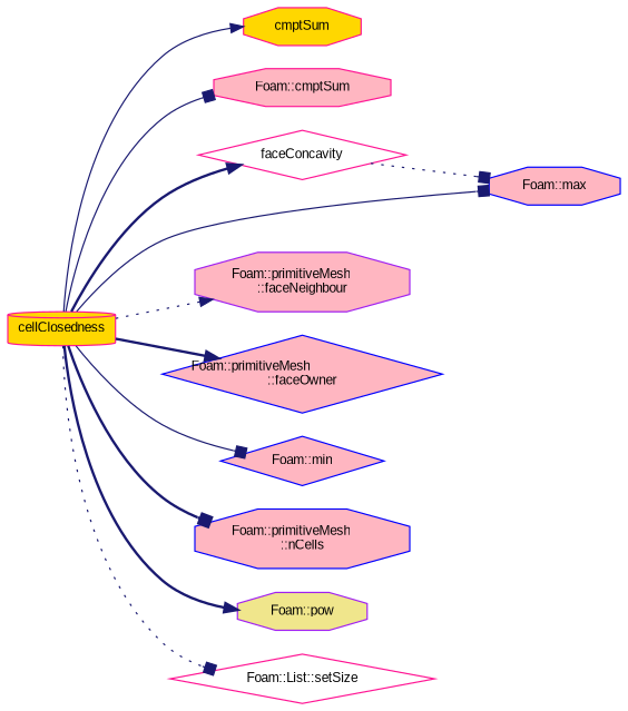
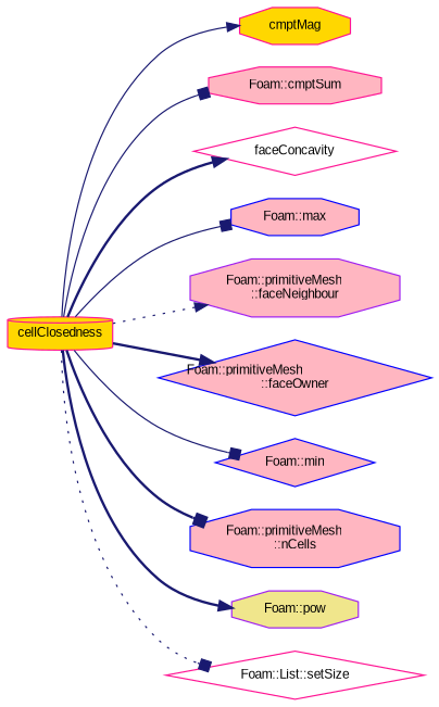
  digraph {
    fontname="Liberation Sans"
    rankdir=LR
    node [color=deeppink fillcolor=lightpink fontname="Liberation Sans" fontsize=10 shape=octagon style=filled]
    edge [arrowhead=box color=midnightblue fontname="Liberation Sans" fontsize=10 labelfontname=FreeSans labelfontsize=10 style=solid]
    n1 [fillcolor=gold fontcolor=black height=0.2 label=cellClosedness shape=cylinder width=0.4]
-   n2 [fillcolor=gold height=0.2 label=cmptSum width=0.4]
+   n2 [fillcolor=gold height=0.2 label=cmptMag width=0.4]
    n3 [height=0.2 label="Foam::cmptSum" width=0.4]
    n4 [fillcolor=white height=0.2 label=faceConcavity shape=diamond width=0.4]
    n5 [color=blue height=0.2 label="Foam::max" width=0.4]
    n6 [color=purple height=0.2 label="Foam::primitiveMesh\l::faceNeighbour" width=0.4]
    n7 [color=blue height=0.2 label="Foam::primitiveMesh\l::faceOwner" shape=diamond width=0.4]
    n8 [color=blue height=0.2 label="Foam::min" shape=diamond width=0.4]
    n9 [color=blue height=0.2 label="Foam::primitiveMesh\l::nCells" width=0.4]
    n10 [color=purple fillcolor=khaki height=0.2 label="Foam::pow" width=0.4]
    n11 [fillcolor=white height=0.2 label="Foam::List::setSize" shape=diamond width=0.4]
    n1 -> n2 [arrowhead=normal]
    n1 -> n3
    n1 -> n4 [arrowhead=normal style=bold]
    n1 -> n5
    n1 -> n6 [arrowhead=normal style=dotted]
    n1 -> n7 [arrowhead=normal style=bold]
    n1 -> n8
    n1 -> n9 [style=bold]
    n1 -> n10 [arrowhead=normal style=bold]
    n1 -> n11 [style=dotted]
-   n4 -> n5 [style=dotted]
  }
